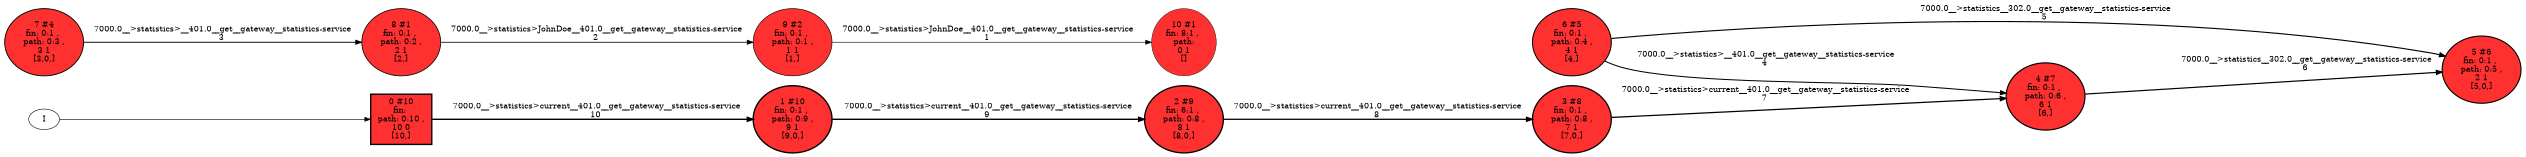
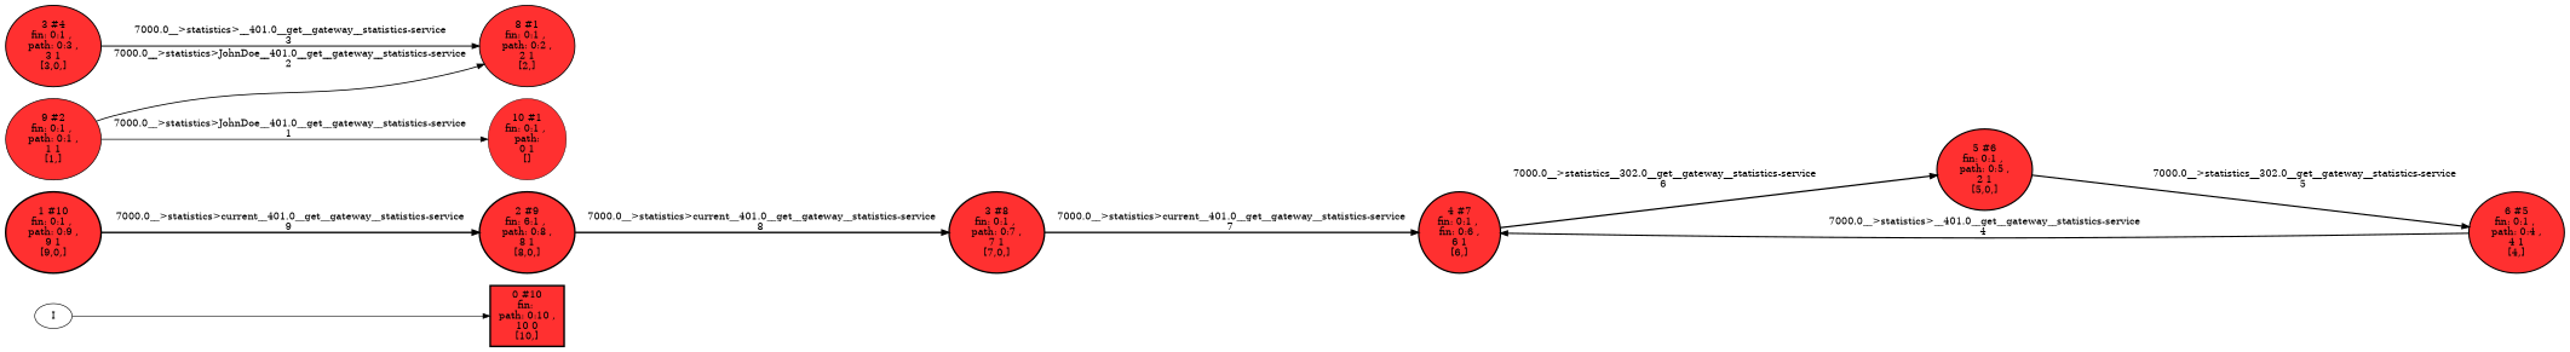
  digraph {
    rankdir=LR
    node [fillcolor=firebrick1 penwidth=2.3979 style=filled]
    edge [penwidth=2.3979]
    n1 [height=1.22316 label="0 #10\nfin: \n path: 0:10 , \n10 0\n[10,]" shape=box width=1.22316]
    n2 [height=1.22316 label="1 #10\nfin: 0:1 , \n path: 0:9 , \n9 1\n[9,0,]" width=1.22316]
    n3 [height=1.19471 label="2 #9\nfin: 6:1 , \n path: 0:8 , \n8 1\n[8,0,]" penwidth=2.30259 width=1.19471]
    I [fillcolor="" penwidth="" style=""]
-   n5 [height=1.16228 label="3 #8\nfin: 0:1 , \n path: 0:8 , \n7 1\n[7,0,]" penwidth=2.19722 width=1.16228]
-   n6 [height=1.12475 label="4 #7\nfin: 0:1 , \n path: 0:6 , \n6 1\n[6,]" penwidth=2.07944 width=1.12475]
+   n5 [height=1.16228 label="3 #8\nfin: 0:1 , \n path: 0:7 , \n7 1\n[7,0,]" penwidth=2.19722 width=1.16228]
+   n6 [height=1.12475 label="4 #7\nfin: 0:1 , \n fin: 0:6 , \n6 1\n[6,]" penwidth=2.07944 width=1.12475]
    n7 [height=1.08042 label="5 #6\nfin: 0:1 , \n path: 0:5 , \n2 1\n[5,0,]" penwidth=1.94591 width=1.08042]
    n8 [height=1.02667 label="6 #5\nfin: 0:1 , \n path: 0:4 , \n4 1\n[4,]" penwidth=1.79176 width=1.02667]
-   n9 [height=0.959135 label="7 #4\nfin: 0:1 , \n path: 0:3 , \n3 1\n[3,0,]" penwidth=1.60944 width=0.959135]
+   n9 [height=0.959135 label="3 #4\nfin: 0:1 , \n path: 0:3 , \n3 1\n[3,0,]" penwidth=1.60944 width=0.959135]
    n10 [height=0.869742 label="8 #1\nfin: 0:1 , \n path: 0:2 , \n2 1\n[2,]" penwidth=1.38629 width=0.869742]
    n11 [height=0.741276 label="9 #2\nfin: 0:1 , \n path: 0:1 , \n1 1\n[1,]" penwidth=1.09861 width=0.741276]
-   n12 [height=0.526589 label="10 #1\nfin: 8:1 , \n path: \n0 1\n[]" penwidth=0.693147 width=0.526589]
-   n1 -> n2 [label="7000.0__>statistics>current__401.0__get__gateway__statistics-service\n10 "]
+   n12 [height=0.526589 label="10 #1\nfin: 0:1 , \n path: \n0 1\n[]" penwidth=0.693147 width=0.526589]
    n2 -> n3 [label="7000.0__>statistics>current__401.0__get__gateway__statistics-service\n9 "]
    n3 -> n5 [label="7000.0__>statistics>current__401.0__get__gateway__statistics-service\n8 " penwidth=2.30259]
    I -> n1 [penwidth=""]
    n5 -> n6 [label="7000.0__>statistics>current__401.0__get__gateway__statistics-service\n7 " penwidth=2.19722]
    n6 -> n7 [label="7000.0__>statistics__302.0__get__gateway__statistics-service\n6 " penwidth=2.07944]
-   n8 -> n7 [label="7000.0__>statistics__302.0__get__gateway__statistics-service\n5 " penwidth=1.94591]
+   n7 -> n8 [label="7000.0__>statistics__302.0__get__gateway__statistics-service\n5 " penwidth=1.94591]
    n8 -> n6 [label="7000.0__>statistics>__401.0__get__gateway__statistics-service\n4 " penwidth=1.79176]
    n9 -> n10 [label="7000.0__>statistics>__401.0__get__gateway__statistics-service\n3 " penwidth=1.60944]
-   n10 -> n11 [label="7000.0__>statistics>JohnDoe__401.0__get__gateway__statistics-service\n2 " penwidth=1.38629]
+   n11 -> n10 [label="7000.0__>statistics>JohnDoe__401.0__get__gateway__statistics-service\n2 " penwidth=1.38629]
    n11 -> n12 [label="7000.0__>statistics>JohnDoe__401.0__get__gateway__statistics-service\n1 " penwidth=1.09861]
  }
